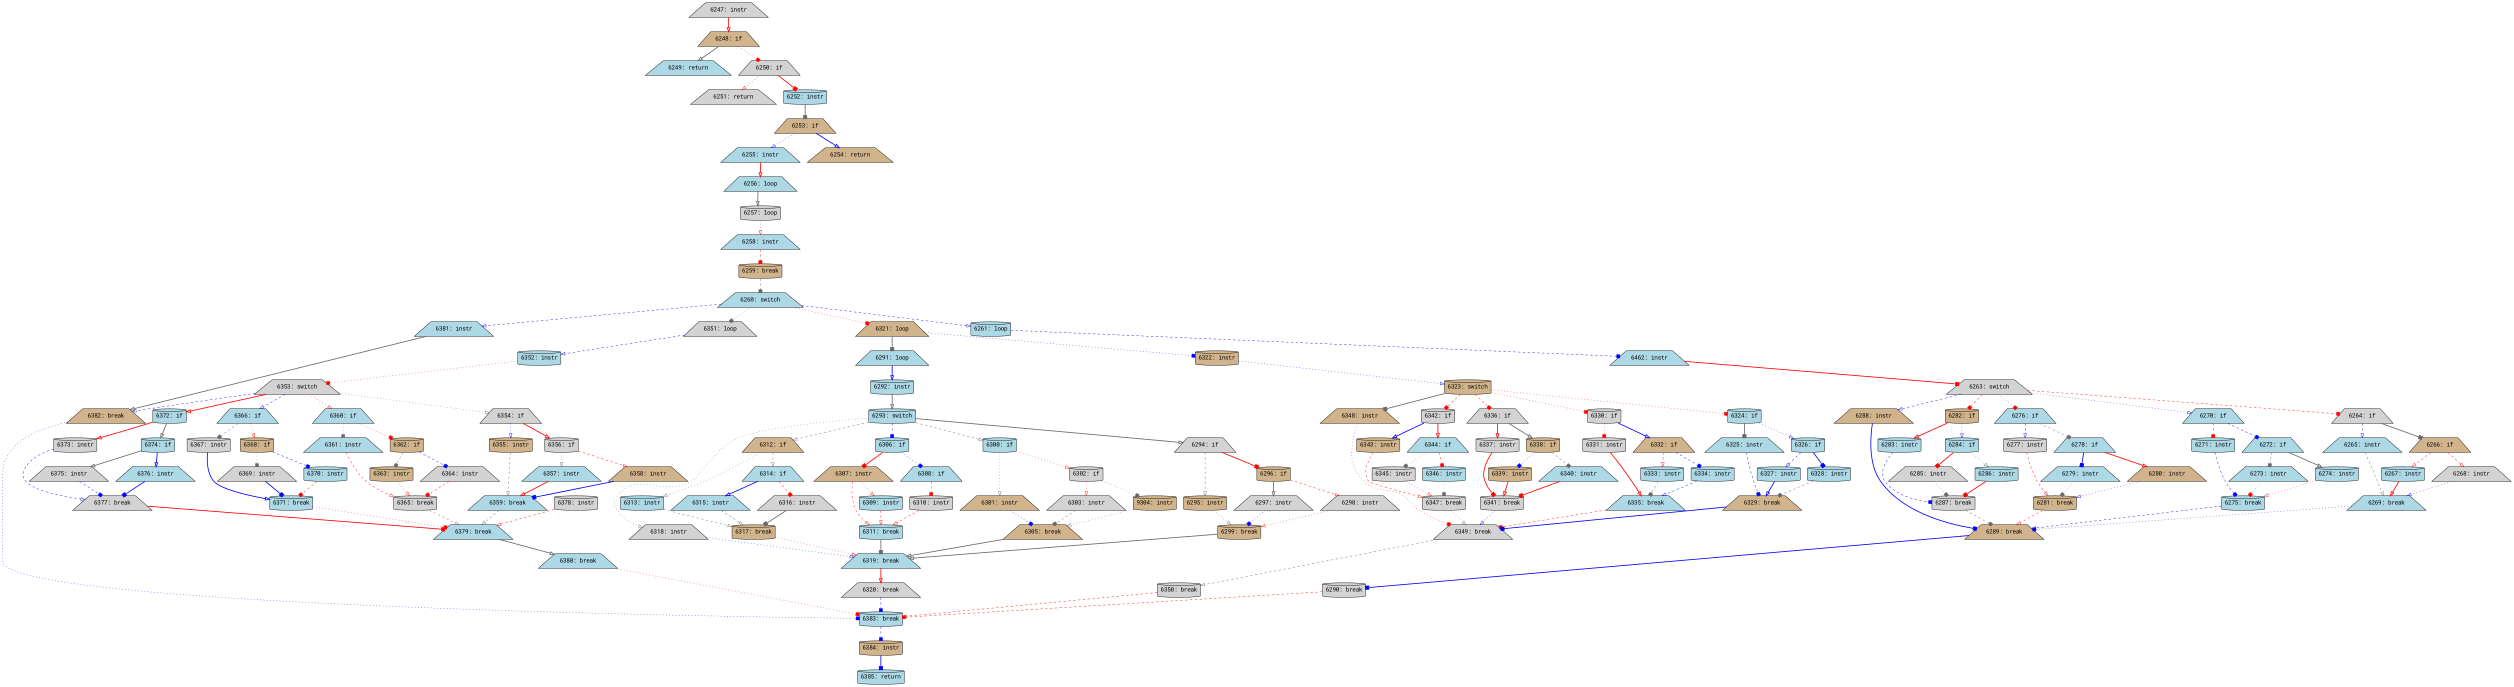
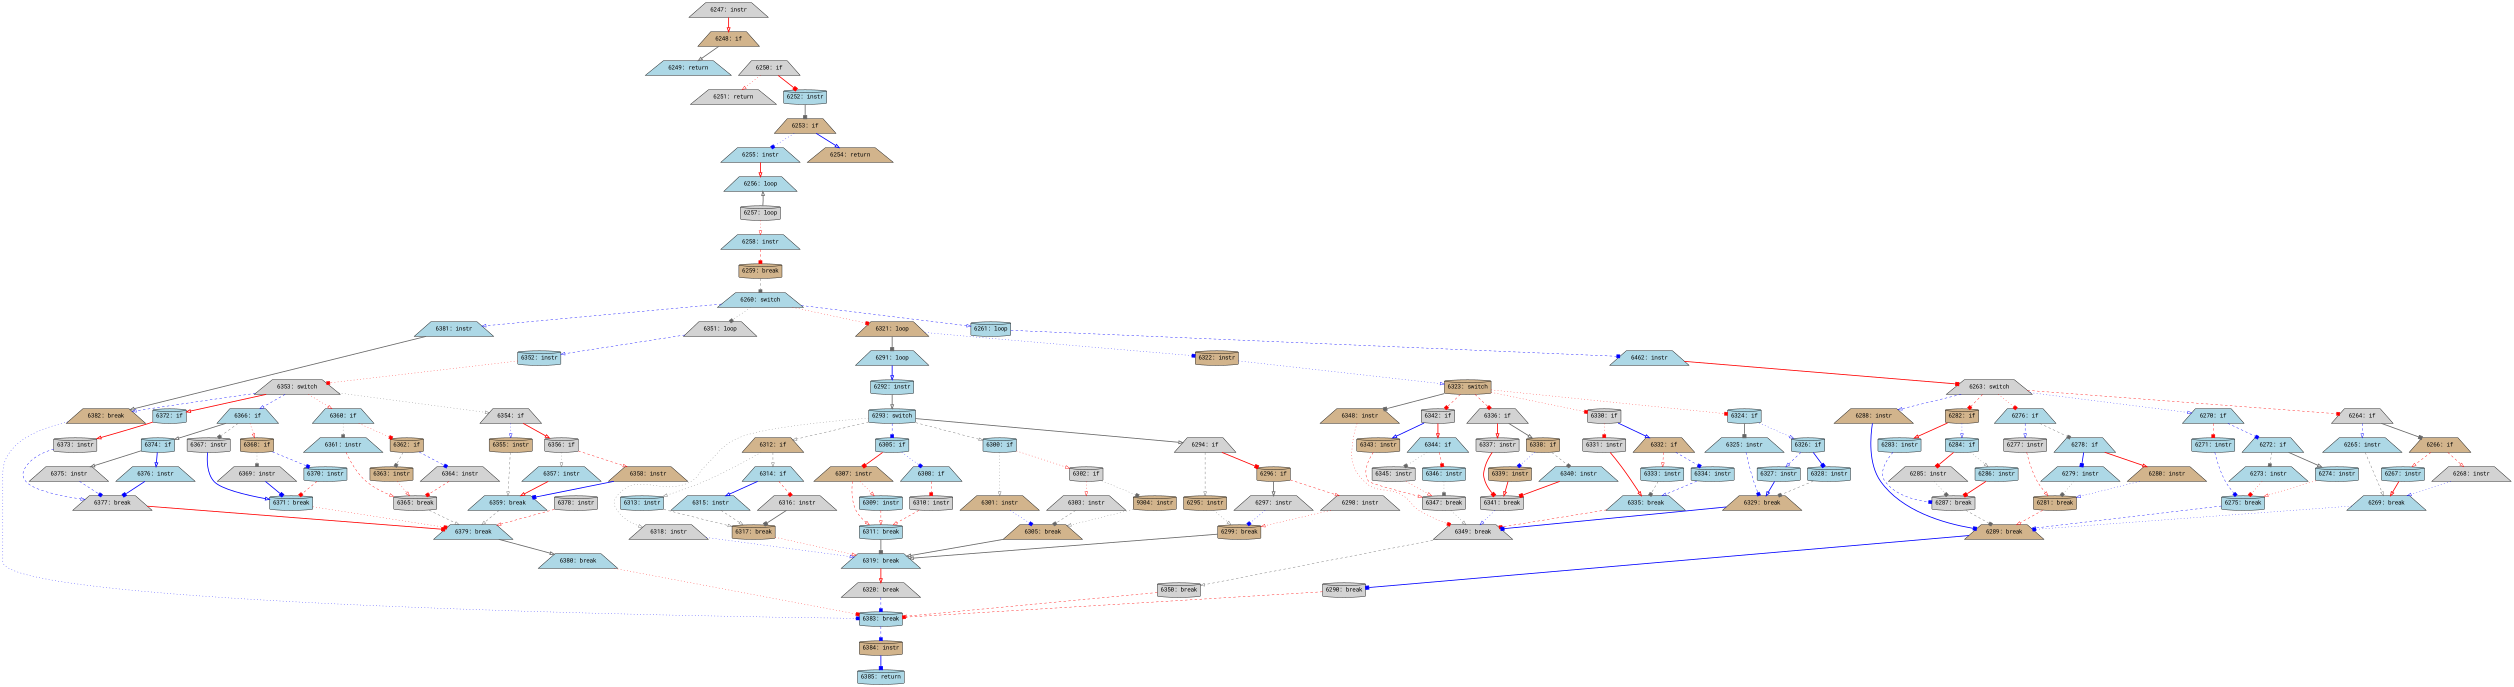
  digraph {
    fontname="Roboto Mono"
    node [fillcolor=lightblue fontname="Roboto Mono" shape=trapezium style=filled]
    edge [arrowhead=onormal color=red fontname="Roboto Mono" style=dashed]
    n1 [fillcolor=lightgrey label="6247: instr"]
    n2 [fillcolor=tan label="6248: if"]
    n3 [label="6249: return"]
    n4 [fillcolor=lightgrey label="6250: if"]
    n5 [fillcolor=lightgrey label="6251: return"]
    n6 [label="6252: instr" shape=cylinder]
    n7 [fillcolor=tan label="6253: if"]
    n8 [label="6255: instr"]
    n9 [fillcolor=tan label="6254: return"]
    n10 [label="6256: loop"]
    n11 [fillcolor=lightgrey label="6257: loop" shape=cylinder]
    n12 [label="6258: instr"]
    n13 [fillcolor=tan label="6259: break" shape=cylinder]
    n14 [label="6260: switch"]
    n15 [label="6381: instr"]
    n16 [fillcolor=lightgrey label="6351: loop"]
    n17 [fillcolor=tan label="6321: loop"]
    n18 [label="6261: loop" shape=cylinder]
    n19 [fillcolor=tan label="6382: break"]
    n20 [label="6352: instr" shape=cylinder]
    n21 [label="6291: loop"]
    n22 [fillcolor=tan label="6322: instr" shape=cylinder]
    n23 [label="6292: instr" shape=cylinder]
    n24 [label="6462: instr"]
    n25 [label="6383: break" shape=cylinder]
    n26 [fillcolor=lightgrey label="6353: switch"]
    n27 [fillcolor=tan label="6323: switch" shape=cylinder]
    n28 [label="6293: switch" shape=cylinder]
    n29 [fillcolor=lightgrey label="6263: switch"]
    n30 [fillcolor=tan label="6288: instr"]
    n31 [fillcolor=tan label="6282: if" shape=cylinder]
    n32 [label="6276: if"]
    n33 [label="6270: if"]
    n34 [fillcolor=lightgrey label="6264: if"]
    n35 [fillcolor=tan label="6289: break"]
    n36 [label="6283: instr" shape=cylinder]
    n37 [label="6284: if" shape=cylinder]
    n38 [fillcolor=lightgrey label="6277: instr" shape=cylinder]
    n39 [label="6278: if"]
    n40 [label="6271: instr" shape=cylinder]
    n41 [label="6272: if"]
    n42 [label="6265: instr"]
    n43 [fillcolor=tan label="6266: if"]
    n44 [fillcolor=lightgrey label="6290: break" shape=cylinder]
    n45 [fillcolor=lightgrey label="6287: break" shape=cylinder]
    n46 [fillcolor=lightgrey label="6285: instr"]
    n47 [label="6286: instr" shape=cylinder]
    n48 [fillcolor=tan label="6281: break" shape=cylinder]
    n49 [label="6279: instr"]
    n50 [fillcolor=tan label="6280: instr"]
    n51 [label="6275: break" shape=cylinder]
    n52 [label="6273: instr"]
    n53 [label="6274: instr" shape=cylinder]
    n54 [label="6269: break"]
    n55 [label="6267: instr" shape=cylinder]
    n56 [fillcolor=lightgrey label="6268: instr"]
    n57 [fillcolor=tan label="6384: instr" shape=cylinder]
    n58 [label="6385: return" shape=cylinder]
    n59 [fillcolor=lightgrey label="6318: instr"]
    n60 [fillcolor=tan label="6312: if"]
-   n61 [label="6306: if" shape=cylinder]
+   n61 [label="6305: if" shape=cylinder]
    n62 [label="6300: if" shape=cylinder]
    n63 [fillcolor=lightgrey label="6294: if"]
    n64 [label="6319: break"]
    n65 [label="6313: instr" shape=cylinder]
    n66 [label="6314: if"]
    n67 [fillcolor=tan label="6307: instr"]
    n68 [label="6308: if"]
    n69 [fillcolor=tan label="6301: instr"]
    n70 [fillcolor=lightgrey label="6302: if" shape=cylinder]
    n71 [fillcolor=tan label="6295: instr" shape=cylinder]
    n72 [fillcolor=tan label="6296: if" shape=cylinder]
    n73 [fillcolor=lightgrey label="6320: break"]
    n74 [fillcolor=tan label="6317: break" shape=cylinder]
    n75 [label="6315: instr"]
    n76 [fillcolor=lightgrey label="6316: instr"]
    n77 [label="6311: break" shape=cylinder]
    n78 [label="6309: instr" shape=cylinder]
    n79 [fillcolor=lightgrey label="6310: instr" shape=cylinder]
    n80 [fillcolor=tan label="6305: break"]
    n81 [fillcolor=lightgrey label="6303: instr"]
    n82 [fillcolor=tan label="9304: instr" shape=cylinder]
    n83 [fillcolor=tan label="6299: break" shape=cylinder]
    n84 [fillcolor=lightgrey label="6297: instr"]
    n85 [fillcolor=lightgrey label="6298: instr"]
    n86 [fillcolor=tan label="6348: instr"]
    n87 [fillcolor=lightgrey label="6342: if" shape=cylinder]
    n88 [fillcolor=lightgrey label="6336: if"]
    n89 [fillcolor=lightgrey label="6330: if" shape=cylinder]
    n90 [label="6324: if" shape=cylinder]
    n91 [fillcolor=lightgrey label="6349: break"]
    n92 [fillcolor=tan label="6343: instr" shape=cylinder]
    n93 [label="6344: if"]
    n94 [fillcolor=lightgrey label="6337: instr" shape=cylinder]
    n95 [fillcolor=tan label="6338: if" shape=cylinder]
    n96 [fillcolor=lightgrey label="6331: instr" shape=cylinder]
    n97 [fillcolor=tan label="6332: if"]
    n98 [label="6325: instr"]
    n99 [label="6326: if" shape=cylinder]
    n100 [fillcolor=lightgrey label="6350: break" shape=cylinder]
    n101 [fillcolor=lightgrey label="6347: break" shape=cylinder]
    n102 [fillcolor=lightgrey label="6345: instr" shape=cylinder]
    n103 [label="6346: instr" shape=cylinder]
    n104 [fillcolor=lightgrey label="6341: break" shape=cylinder]
    n105 [fillcolor=tan label="6339: instr" shape=cylinder]
    n106 [label="6340: instr"]
    n107 [label="6335: break"]
    n108 [label="6333: instr" shape=cylinder]
    n109 [label="6334: instr" shape=cylinder]
    n110 [fillcolor=tan label="6329: break"]
    n111 [label="6327: instr" shape=cylinder]
    n112 [label="6328: instr" shape=cylinder]
    n113 [label="6372: if" shape=cylinder]
    n114 [label="6366: if"]
    n115 [label="6360: if"]
    n116 [fillcolor=lightgrey label="6354: if"]
    n117 [fillcolor=lightgrey label="6378: instr" shape=cylinder]
    n118 [label="6379: break"]
    n119 [fillcolor=lightgrey label="6373: instr" shape=cylinder]
    n120 [label="6374: if" shape=cylinder]
    n121 [fillcolor=lightgrey label="6367: instr" shape=cylinder]
    n122 [fillcolor=tan label="6368: if" shape=cylinder]
    n123 [label="6361: instr"]
    n124 [fillcolor=tan label="6362: if" shape=cylinder]
    n125 [fillcolor=tan label="6355: instr" shape=cylinder]
    n126 [fillcolor=lightgrey label="6356: if" shape=cylinder]
    n127 [label="6380: break"]
    n128 [fillcolor=lightgrey label="6377: break"]
    n129 [fillcolor=lightgrey label="6375: instr"]
    n130 [label="6376: instr"]
    n131 [label="6371: break" shape=cylinder]
    n132 [fillcolor=lightgrey label="6369: instr"]
    n133 [label="6370: instr" shape=cylinder]
    n134 [fillcolor=lightgrey label="6365: break" shape=cylinder]
    n135 [fillcolor=tan label="6363: instr" shape=cylinder]
    n136 [fillcolor=lightgrey label="6364: instr"]
    n137 [label="6359: break"]
    n138 [label="6357: instr"]
    n139 [fillcolor=tan label="6358: instr"]
    n1 -> n2 [style=bold]
    n2 -> n3 [color=gray40 style=bold]
-   n2 -> n4 [arrowhead=box style=dotted]
    n4 -> n5 [style=dotted]
    n4 -> n6 [arrowhead=box style=bold]
    n6 -> n7 [arrowhead=box color=gray40 style=bold]
-   n7 -> n8 [color=blue style=dotted]
+   n7 -> n8 [arrowhead=box color=blue style=dotted]
    n7 -> n9 [color=blue style=bold]
    n8 -> n10 [style=bold]
-   n10 -> n11 [color=gray40 style=bold]
+   n11 -> n10 [color=gray40 style=bold]
    n11 -> n12 [style=dotted]
    n12 -> n13 [arrowhead=box]
    n13 -> n14 [arrowhead=box color=gray40]
    n14 -> n15 [color=blue]
    n14 -> n16 [arrowhead=box color=gray40 style=dotted]
    n14 -> n17 [arrowhead=box style=dotted]
    n14 -> n18 [color=blue]
    n15 -> n19 [color=gray40 style=bold]
    n16 -> n20 [color=blue]
    n17 -> n21 [arrowhead=box color=gray40 style=bold]
    n17 -> n22 [arrowhead=box color=blue style=dotted]
    n18 -> n24 [arrowhead=box color=blue]
    n19 -> n25 [arrowhead=box color=blue style=dotted]
    n20 -> n26 [arrowhead=box style=dotted]
    n21 -> n23 [color=blue style=bold]
    n22 -> n27 [color=blue style=dotted]
    n23 -> n28 [color=gray40 style=bold]
    n24 -> n29 [arrowhead=box style=bold]
    n25 -> n57 [arrowhead=box color=blue]
    n26 -> n19 [color=blue]
    n26 -> n113 [style=bold]
    n26 -> n114 [color=blue]
    n26 -> n115 [style=dotted]
    n26 -> n116 [color=gray40 style=dotted]
    n27 -> n86 [arrowhead=box color=gray40 style=bold]
    n27 -> n87 [arrowhead=box]
    n27 -> n88 [arrowhead=box]
    n27 -> n89 [arrowhead=box style=dotted]
    n27 -> n90 [arrowhead=box style=dotted]
    n28 -> n59 [color=gray40 style=dotted]
    n28 -> n60 [color=gray40]
    n28 -> n61 [arrowhead=box color=blue]
    n28 -> n62 [color=gray40]
    n28 -> n63 [color=gray40 style=bold]
    n29 -> n30 [color=blue]
    n29 -> n31 [arrowhead=box]
    n29 -> n32 [arrowhead=box style=dotted]
    n29 -> n33 [color=blue style=dotted]
    n29 -> n34 [arrowhead=box]
    n30 -> n35 [arrowhead=box color=blue style=bold]
    n31 -> n36 [style=bold]
    n31 -> n37 [color=blue style=dotted]
    n32 -> n38 [color=blue]
    n32 -> n39 [arrowhead=box color=gray40]
    n33 -> n40 [arrowhead=box]
    n33 -> n41 [arrowhead=box color=blue]
    n34 -> n42 [color=blue]
    n34 -> n43 [arrowhead=box color=gray40 style=bold]
    n35 -> n44 [arrowhead=box color=blue style=bold]
    n36 -> n45 [arrowhead=box color=blue]
    n37 -> n46 [arrowhead=box style=bold]
    n37 -> n47 [color=gray40 style=dotted]
    n38 -> n48
    n39 -> n49 [arrowhead=box color=blue style=bold]
    n39 -> n50 [style=bold]
    n40 -> n51 [arrowhead=box color=blue]
    n41 -> n52 [arrowhead=box color=gray40]
    n41 -> n53 [color=gray40 style=bold]
    n42 -> n54 [color=gray40]
    n43 -> n55
    n43 -> n56
    n44 -> n25 [arrowhead=box]
    n45 -> n35 [arrowhead=box color=gray40]
    n46 -> n45 [arrowhead=box color=gray40 style=dotted]
    n47 -> n45 [arrowhead=box style=bold]
    n48 -> n35
    n49 -> n48 [arrowhead=box color=gray40 style=dotted]
    n50 -> n48 [color=blue style=dotted]
    n51 -> n35 [color=blue]
    n52 -> n51 [arrowhead=box style=dotted]
    n53 -> n51 [style=dotted]
    n54 -> n35 [arrowhead=box color=blue style=dotted]
    n55 -> n54 [style=bold]
    n56 -> n54 [color=blue style=dotted]
    n57 -> n58 [arrowhead=box color=blue style=bold]
    n59 -> n64 [color=blue style=dotted]
    n60 -> n65 [color=gray40 style=dotted]
    n60 -> n66 [color=gray40]
    n61 -> n67 [arrowhead=box style=bold]
    n61 -> n68 [arrowhead=box color=blue style=dotted]
    n62 -> n69 [color=gray40 style=dotted]
    n62 -> n70 [style=dotted]
    n63 -> n71 [color=gray40]
    n63 -> n72 [arrowhead=box style=bold]
    n64 -> n73 [style=bold]
    n65 -> n74 [color=gray40]
    n66 -> n75 [color=blue style=bold]
    n66 -> n76 [arrowhead=box]
    n67 -> n77
    n67 -> n78 [style=dotted]
    n68 -> n79 [arrowhead=box]
    n69 -> n80 [arrowhead=box color=blue style=dotted]
    n70 -> n81 [style=dotted]
    n70 -> n82 [arrowhead=box color=gray40 style=dotted]
    n71 -> n83 [color=gray40 style=dotted]
    n72 -> n84 [color=gray40 style=bold]
    n72 -> n85
    n73 -> n25 [arrowhead=box color=blue]
    n74 -> n64 [style=dotted]
    n75 -> n74 [color=gray40]
    n76 -> n74 [arrowhead=box color=gray40 style=bold]
    n77 -> n64 [arrowhead=box color=gray40 style=bold]
    n78 -> n77
    n79 -> n77
    n80 -> n64 [color=gray40 style=bold]
    n81 -> n80 [arrowhead=box color=gray40]
    n82 -> n80 [color=gray40 style=dotted]
    n83 -> n64 [color=gray40 style=bold]
    n84 -> n83 [arrowhead=box color=blue style=dotted]
    n85 -> n83 [style=dotted]
    n86 -> n91 [arrowhead=box style=dotted]
    n87 -> n92 [color=blue style=bold]
    n87 -> n93 [style=bold]
    n88 -> n94 [style=bold]
    n88 -> n95 [color=gray40 style=bold]
    n89 -> n96 [arrowhead=box style=dotted]
    n89 -> n97 [color=blue style=bold]
    n90 -> n98 [arrowhead=box color=gray40 style=bold]
    n90 -> n99 [color=blue style=dotted]
    n91 -> n100 [color=gray40]
    n92 -> n101
    n93 -> n102 [arrowhead=box color=gray40 style=dotted]
    n93 -> n103 [arrowhead=box]
    n94 -> n104 [arrowhead=box style=bold]
    n95 -> n105 [arrowhead=box color=blue style=dotted]
    n95 -> n106 [arrowhead=box color=gray40]
    n96 -> n107 [style=bold]
    n97 -> n108
    n97 -> n109 [arrowhead=box color=blue]
    n98 -> n110 [arrowhead=box color=blue]
    n99 -> n111 [color=blue]
    n99 -> n112 [arrowhead=box color=blue style=bold]
    n100 -> n25
    n101 -> n91 [color=gray40 style=dotted]
    n102 -> n101 [style=dotted]
    n103 -> n101 [arrowhead=box color=gray40 style=dotted]
    n104 -> n91 [color=blue style=dotted]
    n105 -> n104 [style=bold]
    n106 -> n104 [arrowhead=box style=bold]
    n107 -> n91 [arrowhead=box]
    n108 -> n107 [arrowhead=box color=gray40]
    n109 -> n107 [color=blue]
    n110 -> n91 [arrowhead=box color=blue style=bold]
    n111 -> n110 [color=blue style=bold]
    n112 -> n110 [arrowhead=box color=gray40]
    n113 -> n119 [style=bold]
-   n113 -> n120 [color=gray40 style=bold]
+   n114 -> n120 [color=gray40 style=bold]
    n114 -> n121 [arrowhead=box color=gray40]
    n114 -> n122 [style=dotted]
    n115 -> n123 [arrowhead=box color=gray40 style=dotted]
    n115 -> n124 [arrowhead=box style=dotted]
    n116 -> n125 [color=blue style=dotted]
    n116 -> n126 [style=bold]
    n117 -> n118
    n118 -> n127 [color=gray40 style=bold]
    n119 -> n128 [color=blue]
    n120 -> n129 [color=gray40 style=bold]
    n120 -> n130 [color=blue style=bold]
    n121 -> n131 [color=blue style=bold]
    n122 -> n132 [arrowhead=box color=gray40 style=dotted]
    n122 -> n133 [arrowhead=box color=blue]
    n123 -> n134
    n124 -> n135 [arrowhead=box color=gray40]
    n124 -> n136 [arrowhead=box color=blue]
    n125 -> n137 [color=gray40]
    n126 -> n138 [color=gray40 style=dotted]
    n126 -> n139
    n127 -> n25 [arrowhead=box style=dotted]
    n128 -> n118 [arrowhead=box style=bold]
    n129 -> n128 [arrowhead=box color=blue]
    n130 -> n128 [arrowhead=box color=blue style=bold]
    n131 -> n118 [arrowhead=box style=dotted]
    n132 -> n131 [arrowhead=box color=blue style=bold]
    n133 -> n131 [arrowhead=box]
    n134 -> n118 [color=gray40]
    n135 -> n134 [style=dotted]
    n136 -> n134 [arrowhead=box]
    n137 -> n118 [color=gray40]
    n138 -> n137 [style=bold]
    n139 -> n137 [arrowhead=box color=blue style=bold]
  }
